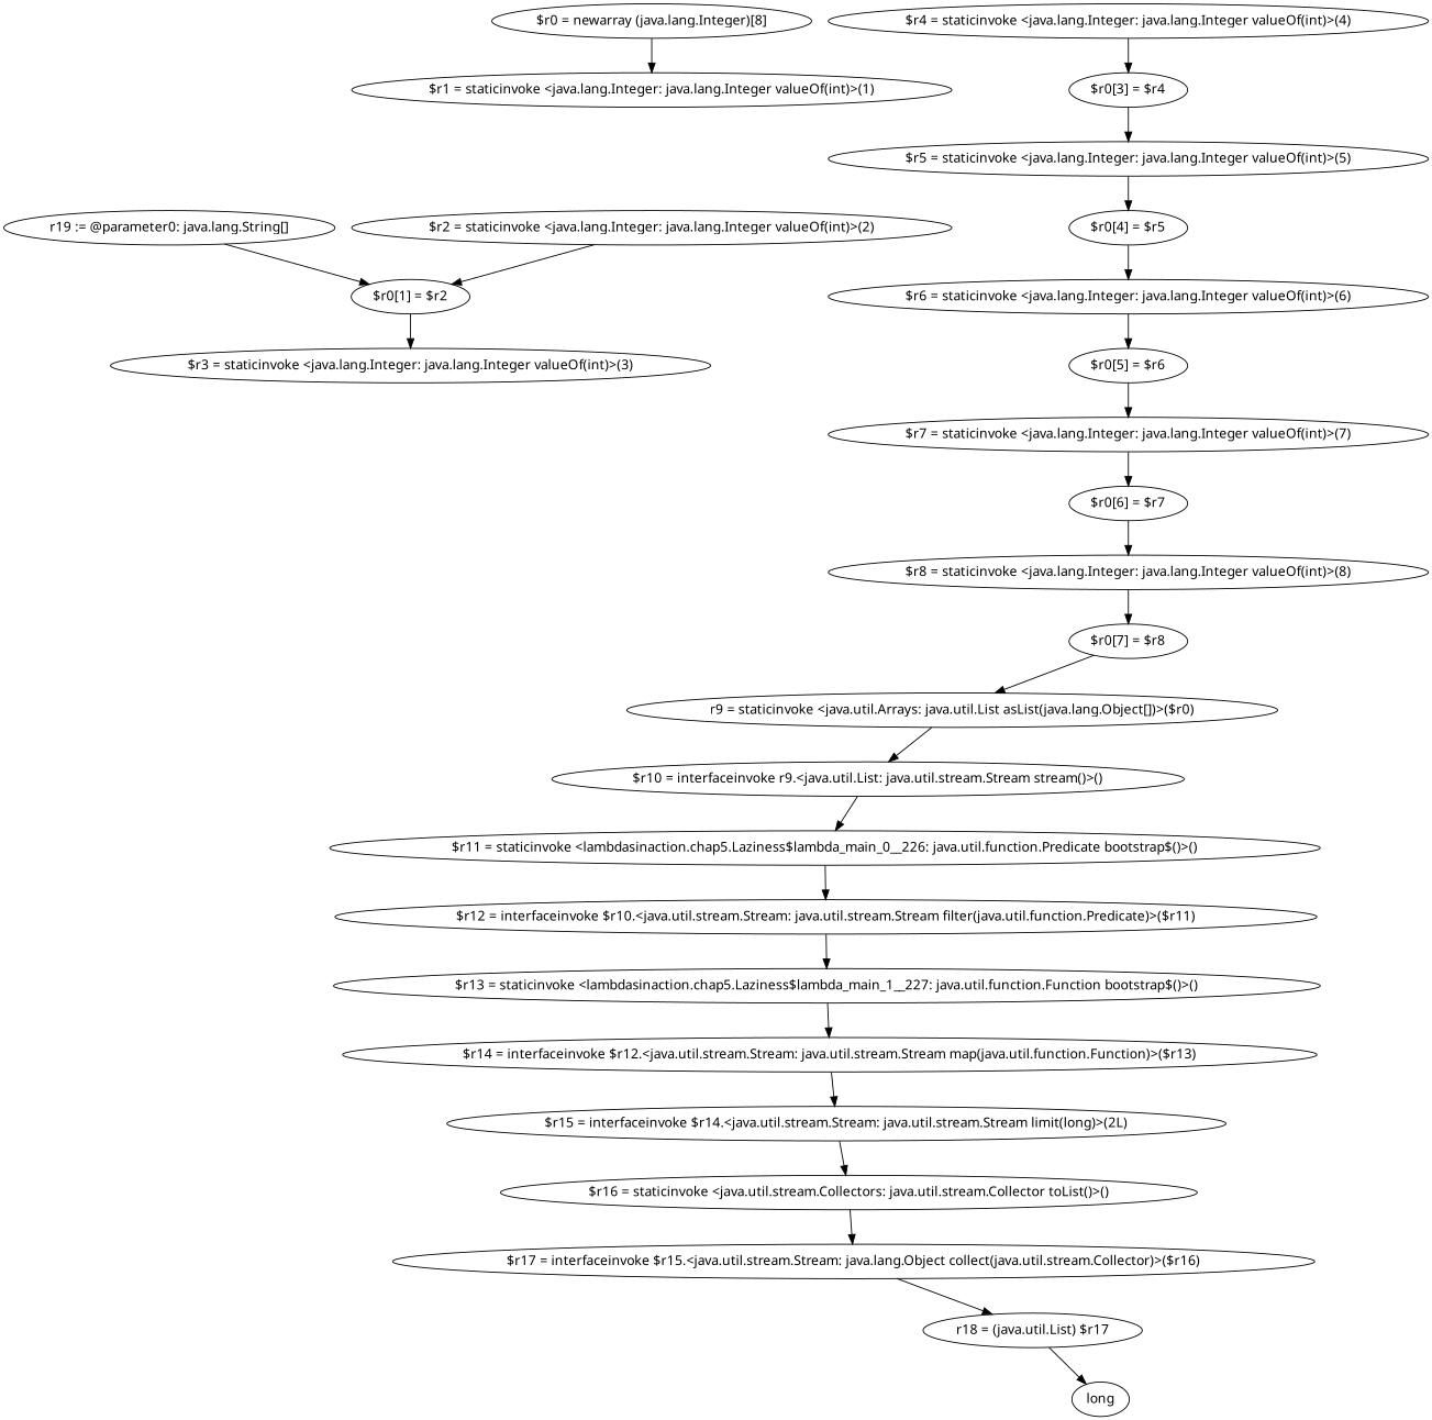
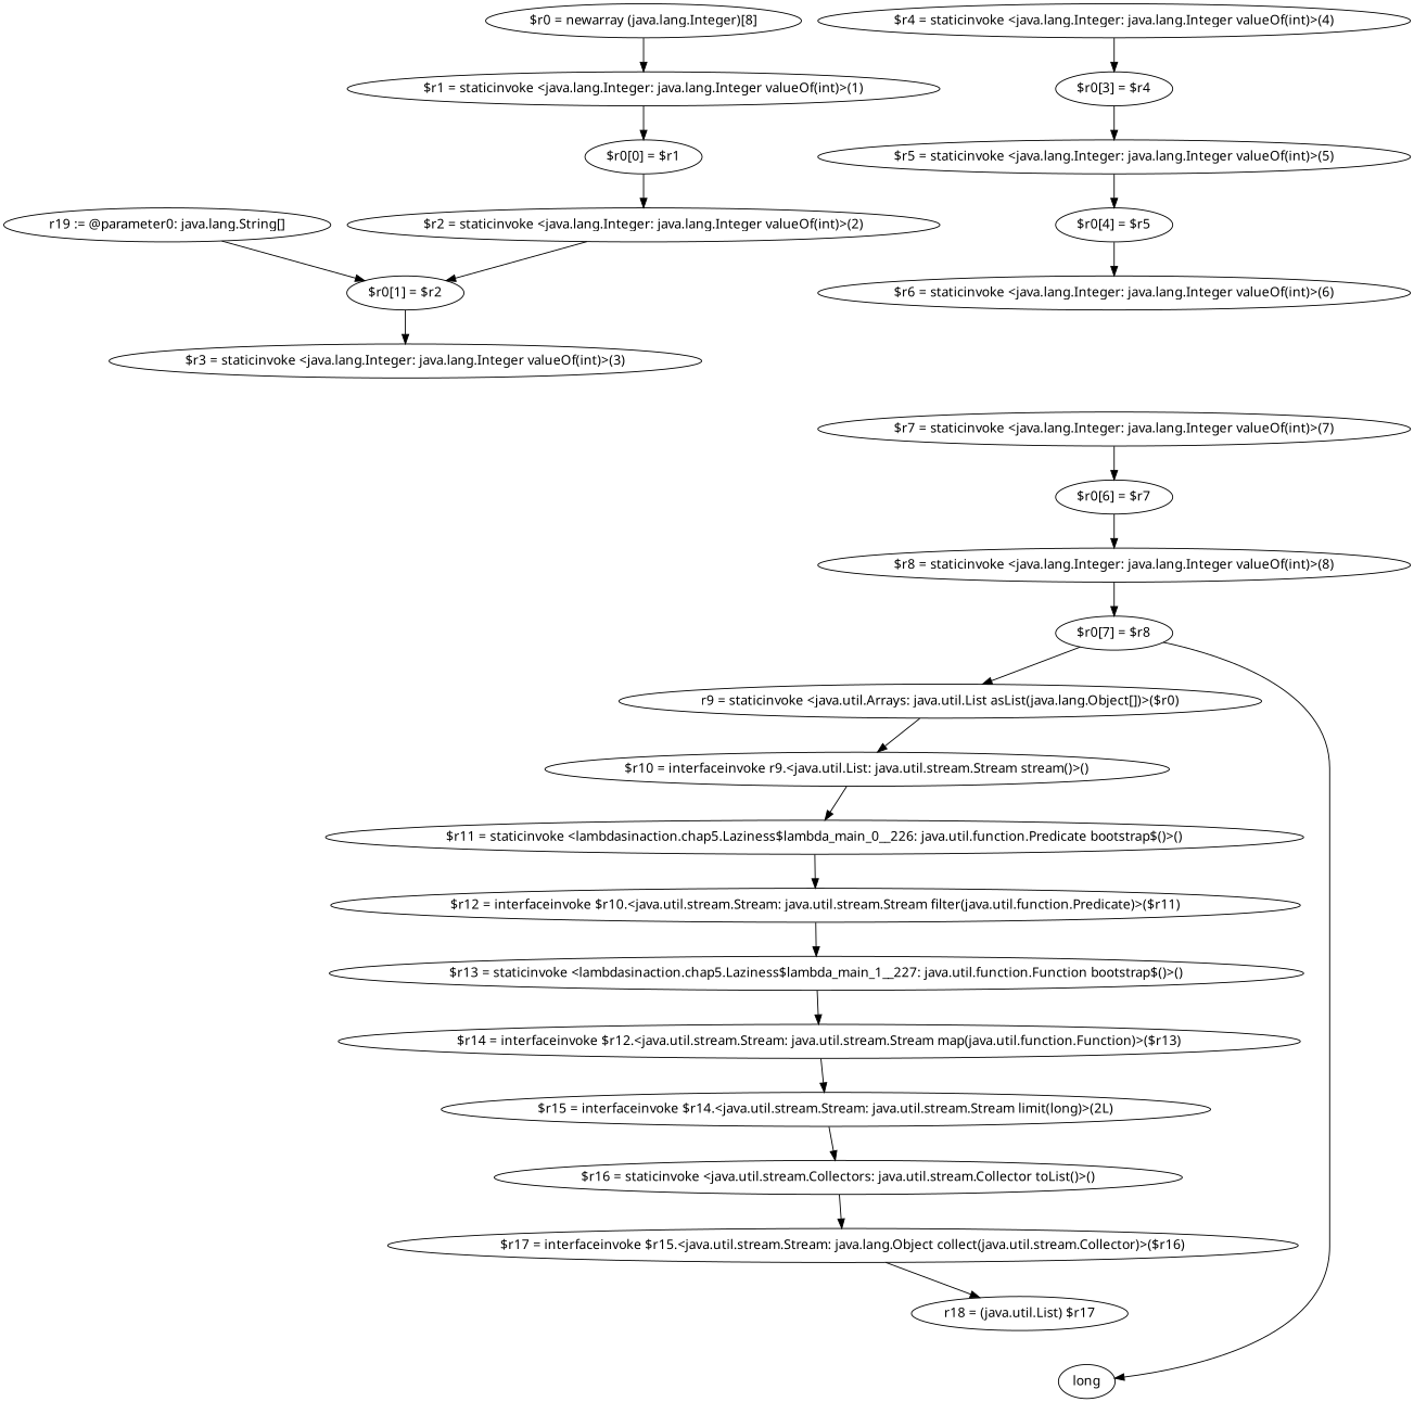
  digraph {
    fontname="Noto Sans"
    node [fontname="Noto Sans"]
    edge [fontname="Noto Sans"]
    "r19 := @parameter0: java.lang.String[]"
    "$r0[1] = $r2"
    "$r0 = newarray (java.lang.Integer)[8]"
    "$r1 = staticinvoke <java.lang.Integer: java.lang.Integer valueOf(int)>(1)"
+   "$r0[0] = $r1"
    "$r2 = staticinvoke <java.lang.Integer: java.lang.Integer valueOf(int)>(2)"
    "$r3 = staticinvoke <java.lang.Integer: java.lang.Integer valueOf(int)>(3)"
    "$r4 = staticinvoke <java.lang.Integer: java.lang.Integer valueOf(int)>(4)"
    "$r0[3] = $r4"
    "$r5 = staticinvoke <java.lang.Integer: java.lang.Integer valueOf(int)>(5)"
    "$r0[4] = $r5"
    "$r6 = staticinvoke <java.lang.Integer: java.lang.Integer valueOf(int)>(6)"
-   "$r0[5] = $r6"
    "$r7 = staticinvoke <java.lang.Integer: java.lang.Integer valueOf(int)>(7)"
    "$r0[6] = $r7"
    "$r8 = staticinvoke <java.lang.Integer: java.lang.Integer valueOf(int)>(8)"
    "$r0[7] = $r8"
    "r9 = staticinvoke <java.util.Arrays: java.util.List asList(java.lang.Object[])>($r0)"
    "$r10 = interfaceinvoke r9.<java.util.List: java.util.stream.Stream stream()>()"
    "$r11 = staticinvoke <lambdasinaction.chap5.Laziness$lambda_main_0__226: java.util.function.Predicate bootstrap$()>()"
    "$r12 = interfaceinvoke $r10.<java.util.stream.Stream: java.util.stream.Stream filter(java.util.function.Predicate)>($r11)"
    "$r13 = staticinvoke <lambdasinaction.chap5.Laziness$lambda_main_1__227: java.util.function.Function bootstrap$()>()"
    "$r14 = interfaceinvoke $r12.<java.util.stream.Stream: java.util.stream.Stream map(java.util.function.Function)>($r13)"
    "$r15 = interfaceinvoke $r14.<java.util.stream.Stream: java.util.stream.Stream limit(long)>(2L)"
    "$r16 = staticinvoke <java.util.stream.Collectors: java.util.stream.Collector toList()>()"
    "$r17 = interfaceinvoke $r15.<java.util.stream.Stream: java.lang.Object collect(java.util.stream.Collector)>($r16)"
    "r18 = (java.util.List) $r17"
    n28 [label=long]
    "r19 := @parameter0: java.lang.String[]" -> "$r0[1] = $r2"
    "$r0[1] = $r2" -> "$r3 = staticinvoke <java.lang.Integer: java.lang.Integer valueOf(int)>(3)"
    "$r0 = newarray (java.lang.Integer)[8]" -> "$r1 = staticinvoke <java.lang.Integer: java.lang.Integer valueOf(int)>(1)"
+   "$r1 = staticinvoke <java.lang.Integer: java.lang.Integer valueOf(int)>(1)" -> "$r0[0] = $r1"
+   "$r0[0] = $r1" -> "$r2 = staticinvoke <java.lang.Integer: java.lang.Integer valueOf(int)>(2)"
    "$r2 = staticinvoke <java.lang.Integer: java.lang.Integer valueOf(int)>(2)" -> "$r0[1] = $r2"
    "$r4 = staticinvoke <java.lang.Integer: java.lang.Integer valueOf(int)>(4)" -> "$r0[3] = $r4"
    "$r0[3] = $r4" -> "$r5 = staticinvoke <java.lang.Integer: java.lang.Integer valueOf(int)>(5)"
    "$r5 = staticinvoke <java.lang.Integer: java.lang.Integer valueOf(int)>(5)" -> "$r0[4] = $r5"
    "$r0[4] = $r5" -> "$r6 = staticinvoke <java.lang.Integer: java.lang.Integer valueOf(int)>(6)"
-   "$r6 = staticinvoke <java.lang.Integer: java.lang.Integer valueOf(int)>(6)" -> "$r0[5] = $r6"
-   "$r0[5] = $r6" -> "$r7 = staticinvoke <java.lang.Integer: java.lang.Integer valueOf(int)>(7)"
    "$r7 = staticinvoke <java.lang.Integer: java.lang.Integer valueOf(int)>(7)" -> "$r0[6] = $r7"
    "$r0[6] = $r7" -> "$r8 = staticinvoke <java.lang.Integer: java.lang.Integer valueOf(int)>(8)"
    "$r8 = staticinvoke <java.lang.Integer: java.lang.Integer valueOf(int)>(8)" -> "$r0[7] = $r8"
    "$r0[7] = $r8" -> "r9 = staticinvoke <java.util.Arrays: java.util.List asList(java.lang.Object[])>($r0)"
    "r9 = staticinvoke <java.util.Arrays: java.util.List asList(java.lang.Object[])>($r0)" -> "$r10 = interfaceinvoke r9.<java.util.List: java.util.stream.Stream stream()>()"
    "$r10 = interfaceinvoke r9.<java.util.List: java.util.stream.Stream stream()>()" -> "$r11 = staticinvoke <lambdasinaction.chap5.Laziness$lambda_main_0__226: java.util.function.Predicate bootstrap$()>()"
    "$r11 = staticinvoke <lambdasinaction.chap5.Laziness$lambda_main_0__226: java.util.function.Predicate bootstrap$()>()" -> "$r12 = interfaceinvoke $r10.<java.util.stream.Stream: java.util.stream.Stream filter(java.util.function.Predicate)>($r11)"
    "$r12 = interfaceinvoke $r10.<java.util.stream.Stream: java.util.stream.Stream filter(java.util.function.Predicate)>($r11)" -> "$r13 = staticinvoke <lambdasinaction.chap5.Laziness$lambda_main_1__227: java.util.function.Function bootstrap$()>()"
    "$r13 = staticinvoke <lambdasinaction.chap5.Laziness$lambda_main_1__227: java.util.function.Function bootstrap$()>()" -> "$r14 = interfaceinvoke $r12.<java.util.stream.Stream: java.util.stream.Stream map(java.util.function.Function)>($r13)"
    "$r14 = interfaceinvoke $r12.<java.util.stream.Stream: java.util.stream.Stream map(java.util.function.Function)>($r13)" -> "$r15 = interfaceinvoke $r14.<java.util.stream.Stream: java.util.stream.Stream limit(long)>(2L)"
    "$r15 = interfaceinvoke $r14.<java.util.stream.Stream: java.util.stream.Stream limit(long)>(2L)" -> "$r16 = staticinvoke <java.util.stream.Collectors: java.util.stream.Collector toList()>()"
    "$r16 = staticinvoke <java.util.stream.Collectors: java.util.stream.Collector toList()>()" -> "$r17 = interfaceinvoke $r15.<java.util.stream.Stream: java.lang.Object collect(java.util.stream.Collector)>($r16)"
    "$r17 = interfaceinvoke $r15.<java.util.stream.Stream: java.lang.Object collect(java.util.stream.Collector)>($r16)" -> "r18 = (java.util.List) $r17"
-   "r18 = (java.util.List) $r17" -> n28
+   "$r0[7] = $r8" -> n28
  }
